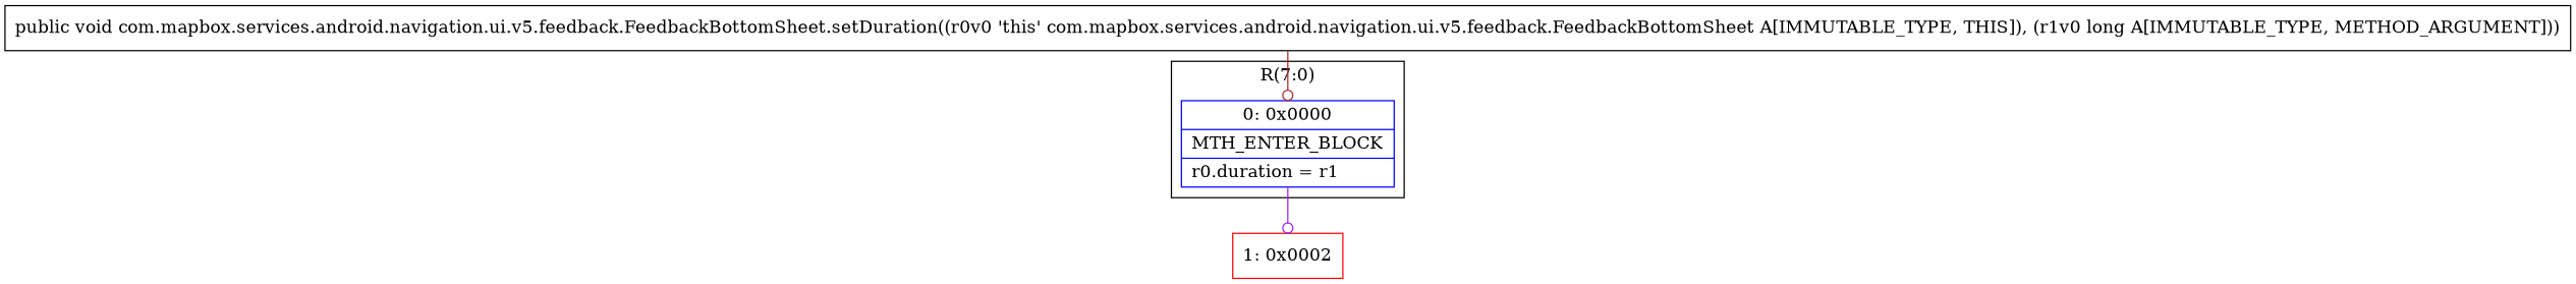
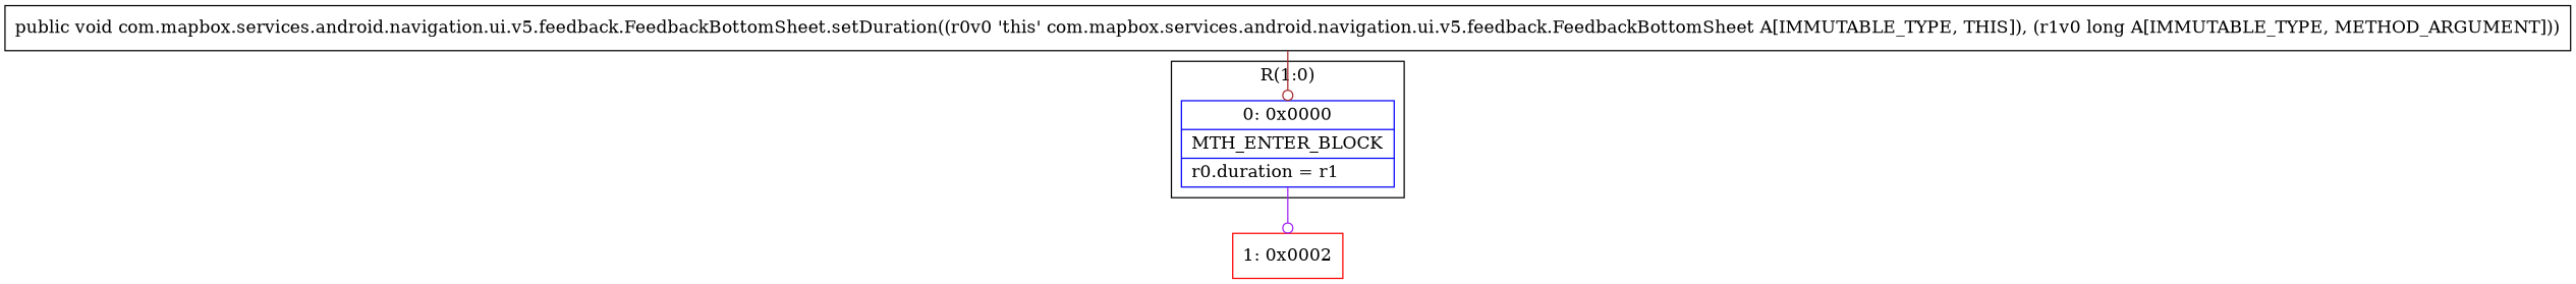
  digraph {
    node [shape=record]
    edge [arrowhead=odot]
    n1 [color=blue label="{0\:\ 0x0000|MTH_ENTER_BLOCK\l|r0.duration = r1\l}"]
    n2 [color=red label="{1\:\ 0x0002}"]
    n3 [label="{public void com.mapbox.services.android.navigation.ui.v5.feedback.FeedbackBottomSheet.setDuration((r0v0 'this' com.mapbox.services.android.navigation.ui.v5.feedback.FeedbackBottomSheet A[IMMUTABLE_TYPE, THIS]), (r1v0 long A[IMMUTABLE_TYPE, METHOD_ARGUMENT])) }"]
    subgraph cluster_1 {
-     label="R(7:0)"
+     label="R(1:0)"
      n1
    }
    n1 -> n2 [color=purple]
    n3 -> n1 [color=brown]
  }
